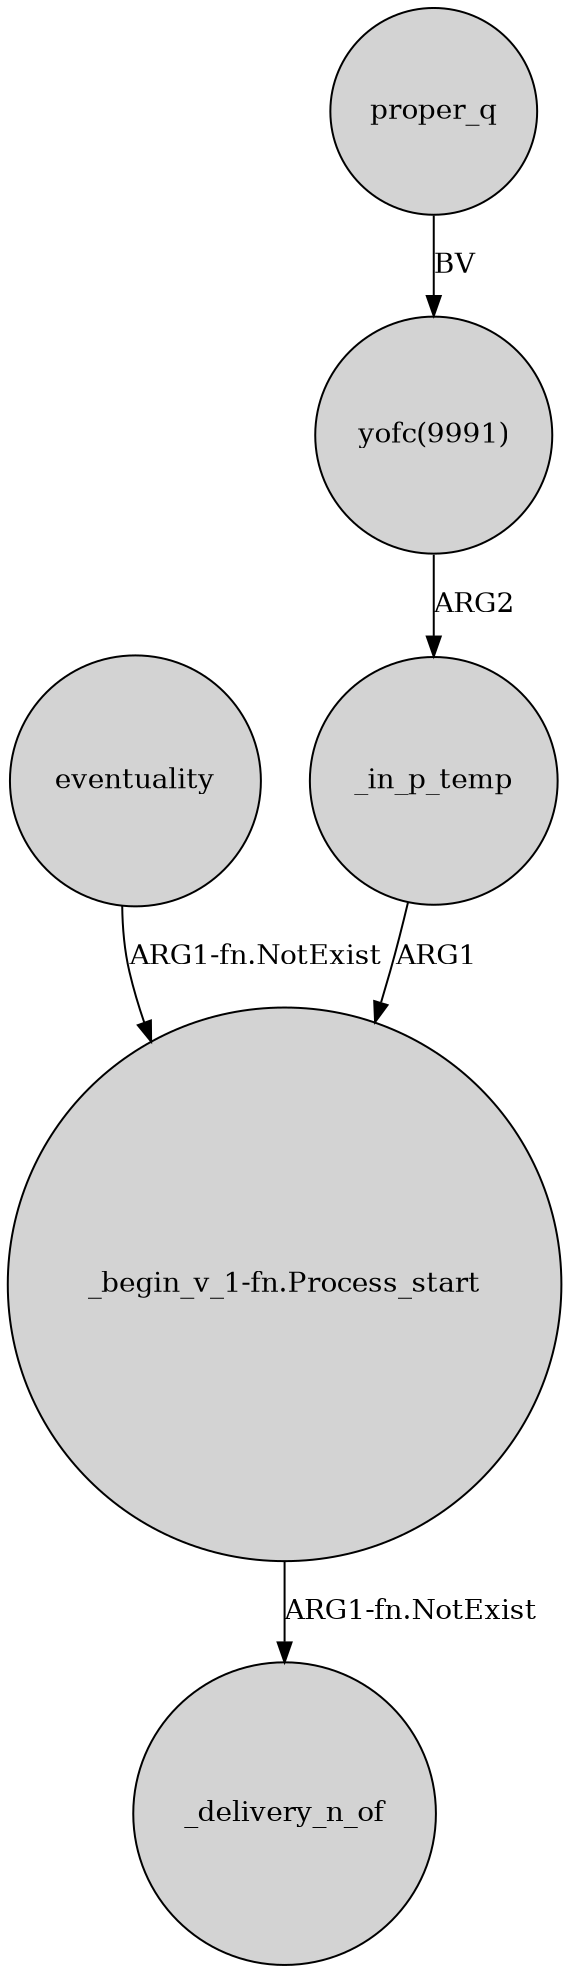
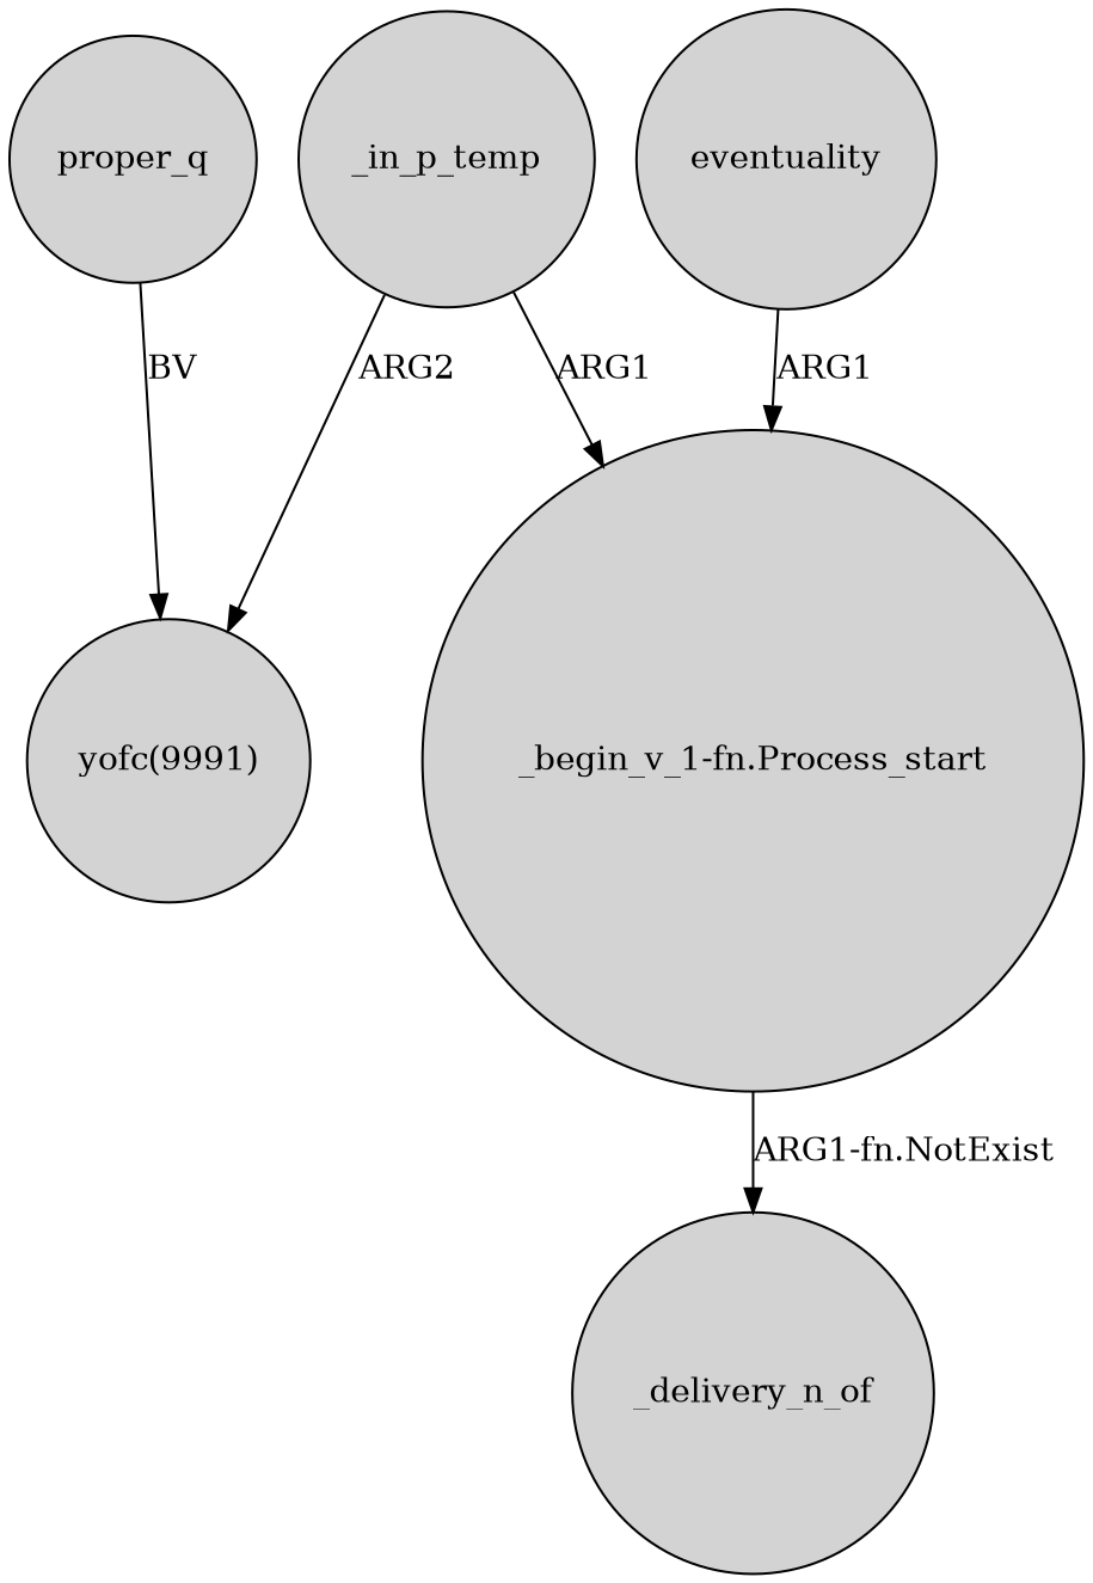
  digraph {
    node [shape=circle style=filled]
    n1 [label="yofc(9991)"]
    proper_q
    "_begin_v_1-fn.Process_start"
    _delivery_n_of
    _in_p_temp
    eventuality
    proper_q -> n1 [label=BV]
    "_begin_v_1-fn.Process_start" -> _delivery_n_of [label="ARG1-fn.NotExist"]
-   n1 -> _in_p_temp [label=ARG2]
+   _in_p_temp -> n1 [label=ARG2]
    _in_p_temp -> "_begin_v_1-fn.Process_start" [label=ARG1]
-   eventuality -> "_begin_v_1-fn.Process_start" [label="ARG1-fn.NotExist"]
+   eventuality -> "_begin_v_1-fn.Process_start" [label=ARG1]
  }
